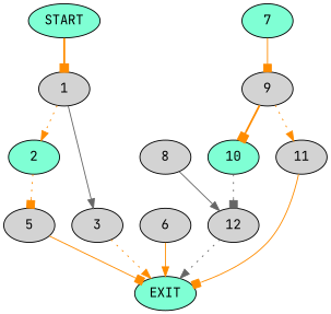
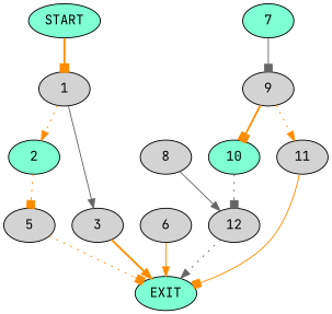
  digraph {
    fontname="JetBrains Mono"
    node [fillcolor=lightgrey fontname="JetBrains Mono" style=filled]
    edge [arrowhead=box color=darkorange fontname="JetBrains Mono" style=dotted]
    n1 [fillcolor=aquamarine label=START]
    1
    2 [fillcolor=aquamarine]
    3
    n5 [fillcolor=aquamarine label=EXIT]
    5
    6
    7 [fillcolor=aquamarine]
    9
    8
    12
    10 [fillcolor=aquamarine]
    11
    n1 -> 1 [style=bold]
    1 -> 2 [arrowhead=normal]
    1 -> 3 [arrowhead=normal color=gray40 style=solid]
    2 -> 5
-   3 -> n5 [arrowhead=normal]
-   5 -> n5 [style=solid]
+   3 -> n5 [arrowhead=normal style=bold]
+   5 -> n5
    6 -> n5 [arrowhead=normal style=solid]
-   7 -> 9 [style=solid]
+   7 -> 9 [color=gray40 style=solid]
    9 -> 10 [style=bold]
    9 -> 11 [arrowhead=normal]
    8 -> 12 [arrowhead=normal color=gray40 style=solid]
    12 -> n5 [arrowhead=normal color=gray40]
    10 -> 12 [color=gray40]
    11 -> n5 [style=solid]
  }
